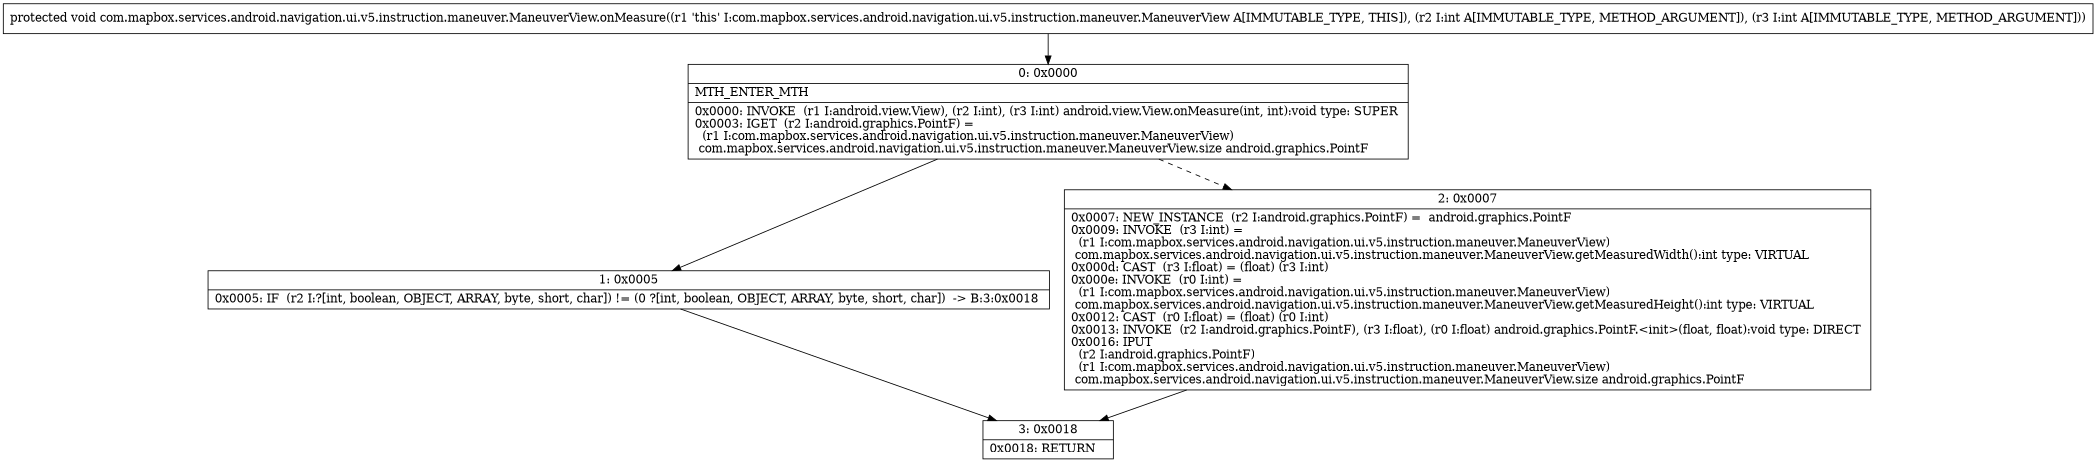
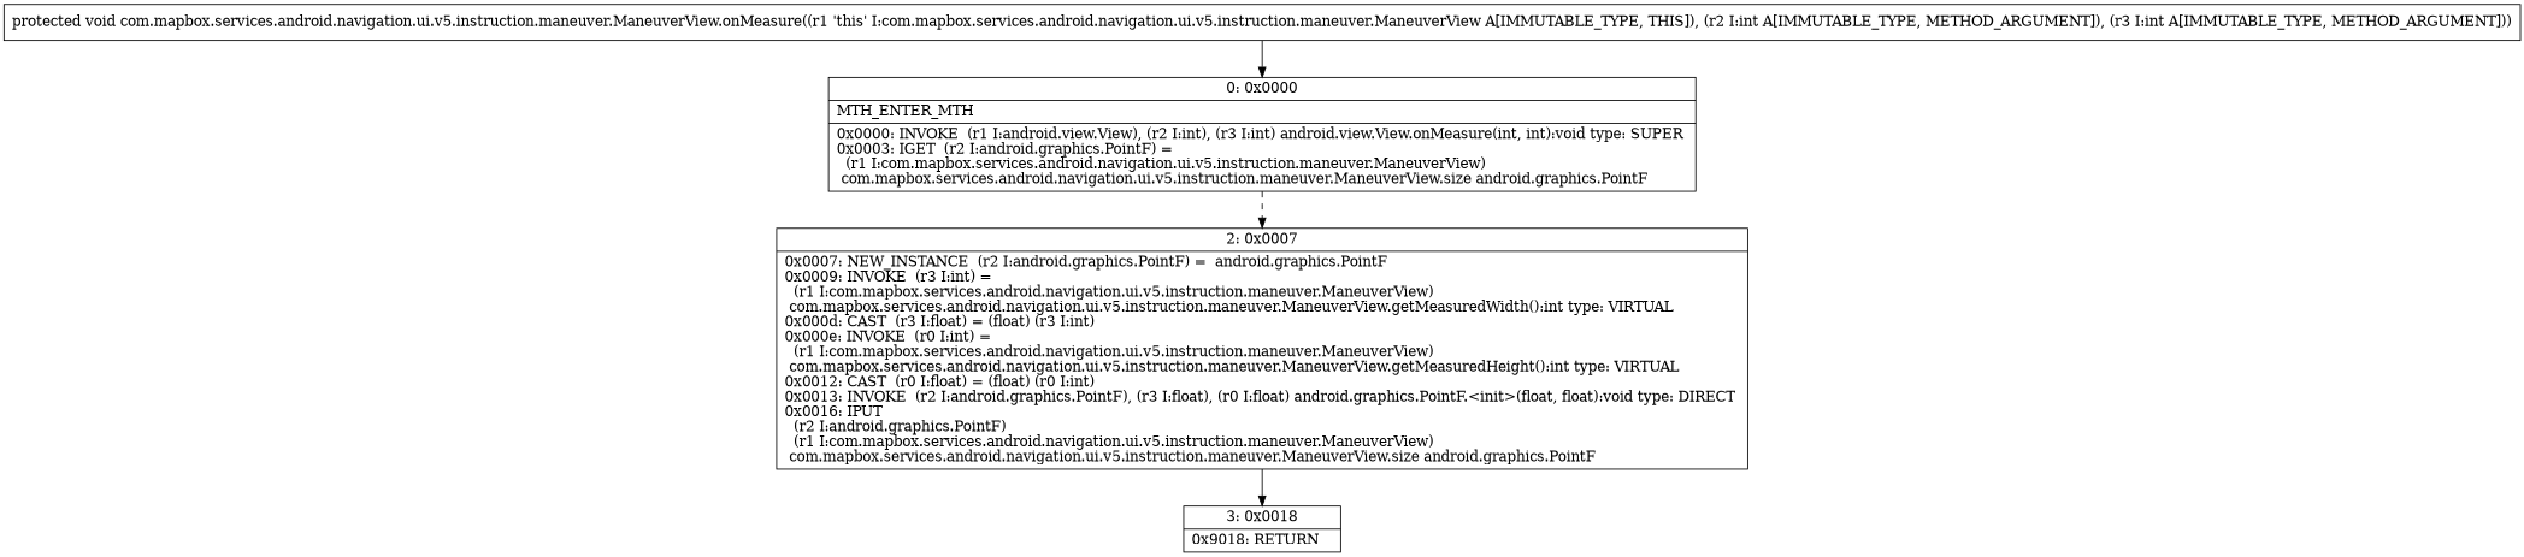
  digraph {
    node [shape=record]
    n1 [label="{0\:\ 0x0000|MTH_ENTER_MTH\l|0x0000: INVOKE  (r1 I:android.view.View), (r2 I:int), (r3 I:int) android.view.View.onMeasure(int, int):void type: SUPER \l0x0003: IGET  (r2 I:android.graphics.PointF) = \l  (r1 I:com.mapbox.services.android.navigation.ui.v5.instruction.maneuver.ManeuverView)\l com.mapbox.services.android.navigation.ui.v5.instruction.maneuver.ManeuverView.size android.graphics.PointF \l}"]
-   n2 [label="{1\:\ 0x0005|0x0005: IF  (r2 I:?[int, boolean, OBJECT, ARRAY, byte, short, char]) != (0 ?[int, boolean, OBJECT, ARRAY, byte, short, char])  \-\> B:3:0x0018 \l}"]
    n3 [label="{2\:\ 0x0007|0x0007: NEW_INSTANCE  (r2 I:android.graphics.PointF) =  android.graphics.PointF \l0x0009: INVOKE  (r3 I:int) = \l  (r1 I:com.mapbox.services.android.navigation.ui.v5.instruction.maneuver.ManeuverView)\l com.mapbox.services.android.navigation.ui.v5.instruction.maneuver.ManeuverView.getMeasuredWidth():int type: VIRTUAL \l0x000d: CAST  (r3 I:float) = (float) (r3 I:int) \l0x000e: INVOKE  (r0 I:int) = \l  (r1 I:com.mapbox.services.android.navigation.ui.v5.instruction.maneuver.ManeuverView)\l com.mapbox.services.android.navigation.ui.v5.instruction.maneuver.ManeuverView.getMeasuredHeight():int type: VIRTUAL \l0x0012: CAST  (r0 I:float) = (float) (r0 I:int) \l0x0013: INVOKE  (r2 I:android.graphics.PointF), (r3 I:float), (r0 I:float) android.graphics.PointF.\<init\>(float, float):void type: DIRECT \l0x0016: IPUT  \l  (r2 I:android.graphics.PointF)\l  (r1 I:com.mapbox.services.android.navigation.ui.v5.instruction.maneuver.ManeuverView)\l com.mapbox.services.android.navigation.ui.v5.instruction.maneuver.ManeuverView.size android.graphics.PointF \l}"]
-   n4 [label="{3\:\ 0x0018|0x0018: RETURN   \l}"]
+   n4 [label="{3\:\ 0x0018|0x9018: RETURN   \l}"]
    n5 [label="{protected void com.mapbox.services.android.navigation.ui.v5.instruction.maneuver.ManeuverView.onMeasure((r1 'this' I:com.mapbox.services.android.navigation.ui.v5.instruction.maneuver.ManeuverView A[IMMUTABLE_TYPE, THIS]), (r2 I:int A[IMMUTABLE_TYPE, METHOD_ARGUMENT]), (r3 I:int A[IMMUTABLE_TYPE, METHOD_ARGUMENT])) }"]
-   n1 -> n2
    n1 -> n3 [style=dashed]
-   n2 -> n4
    n3 -> n4
    n5 -> n1
  }
